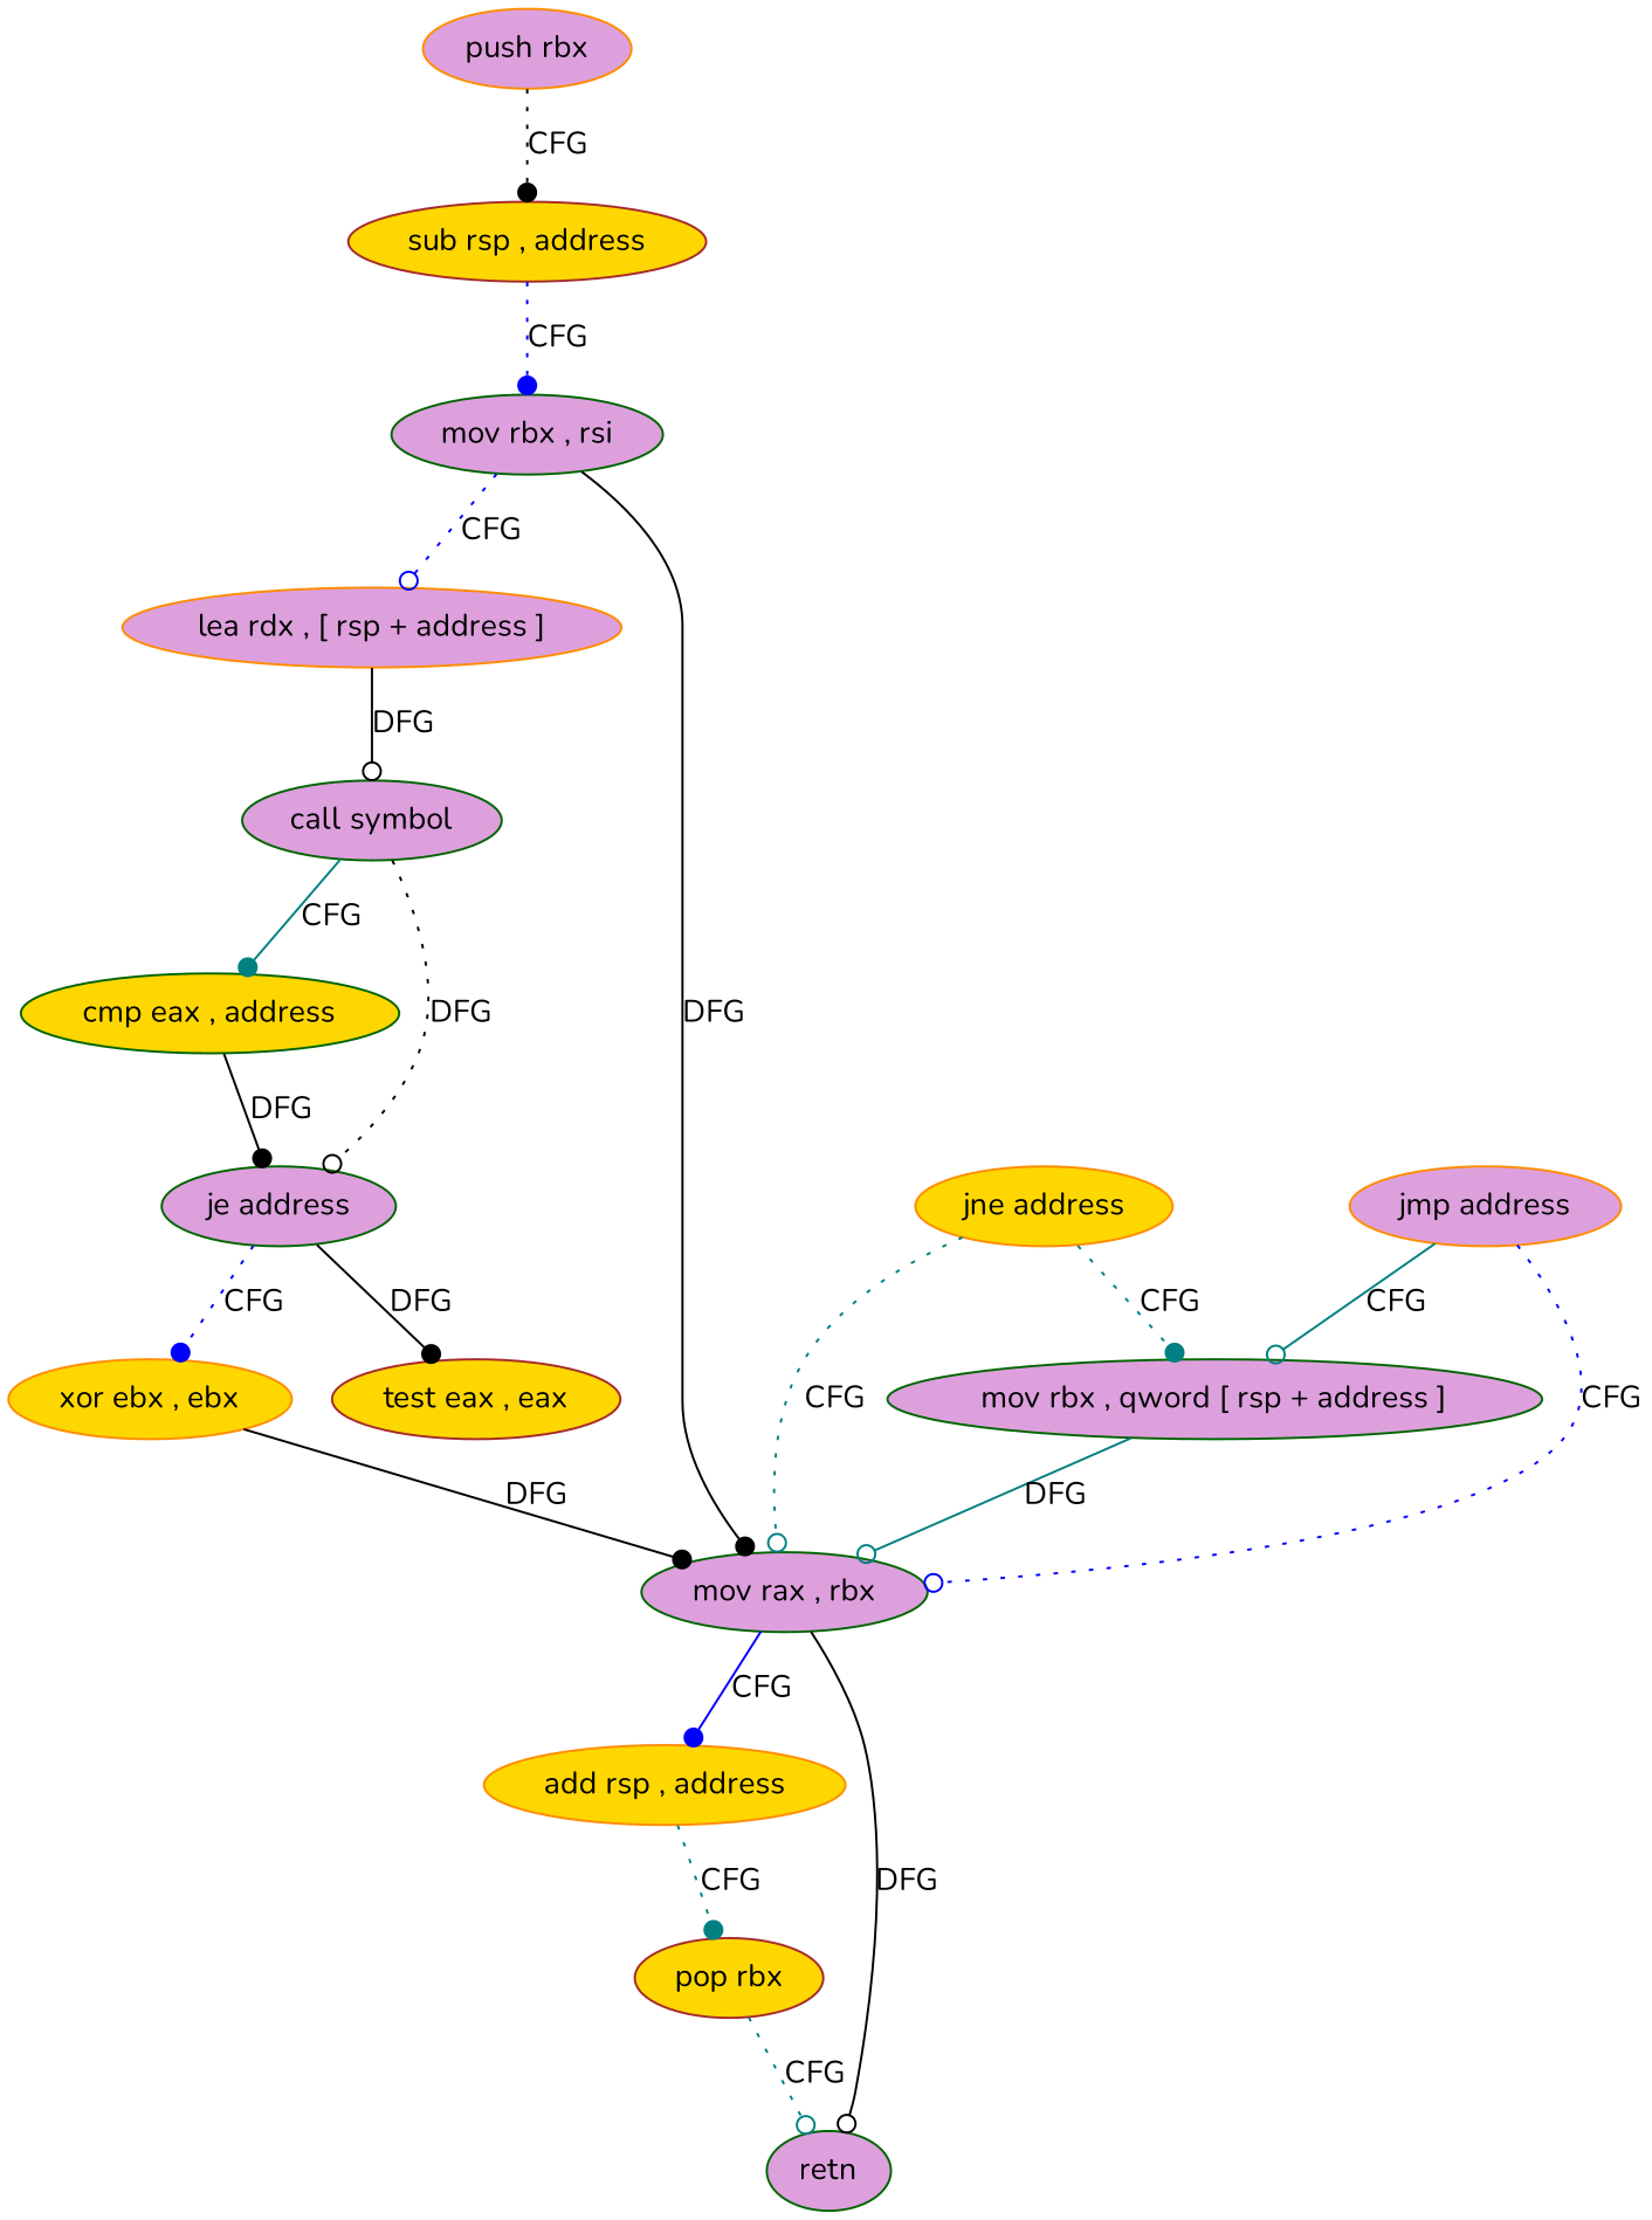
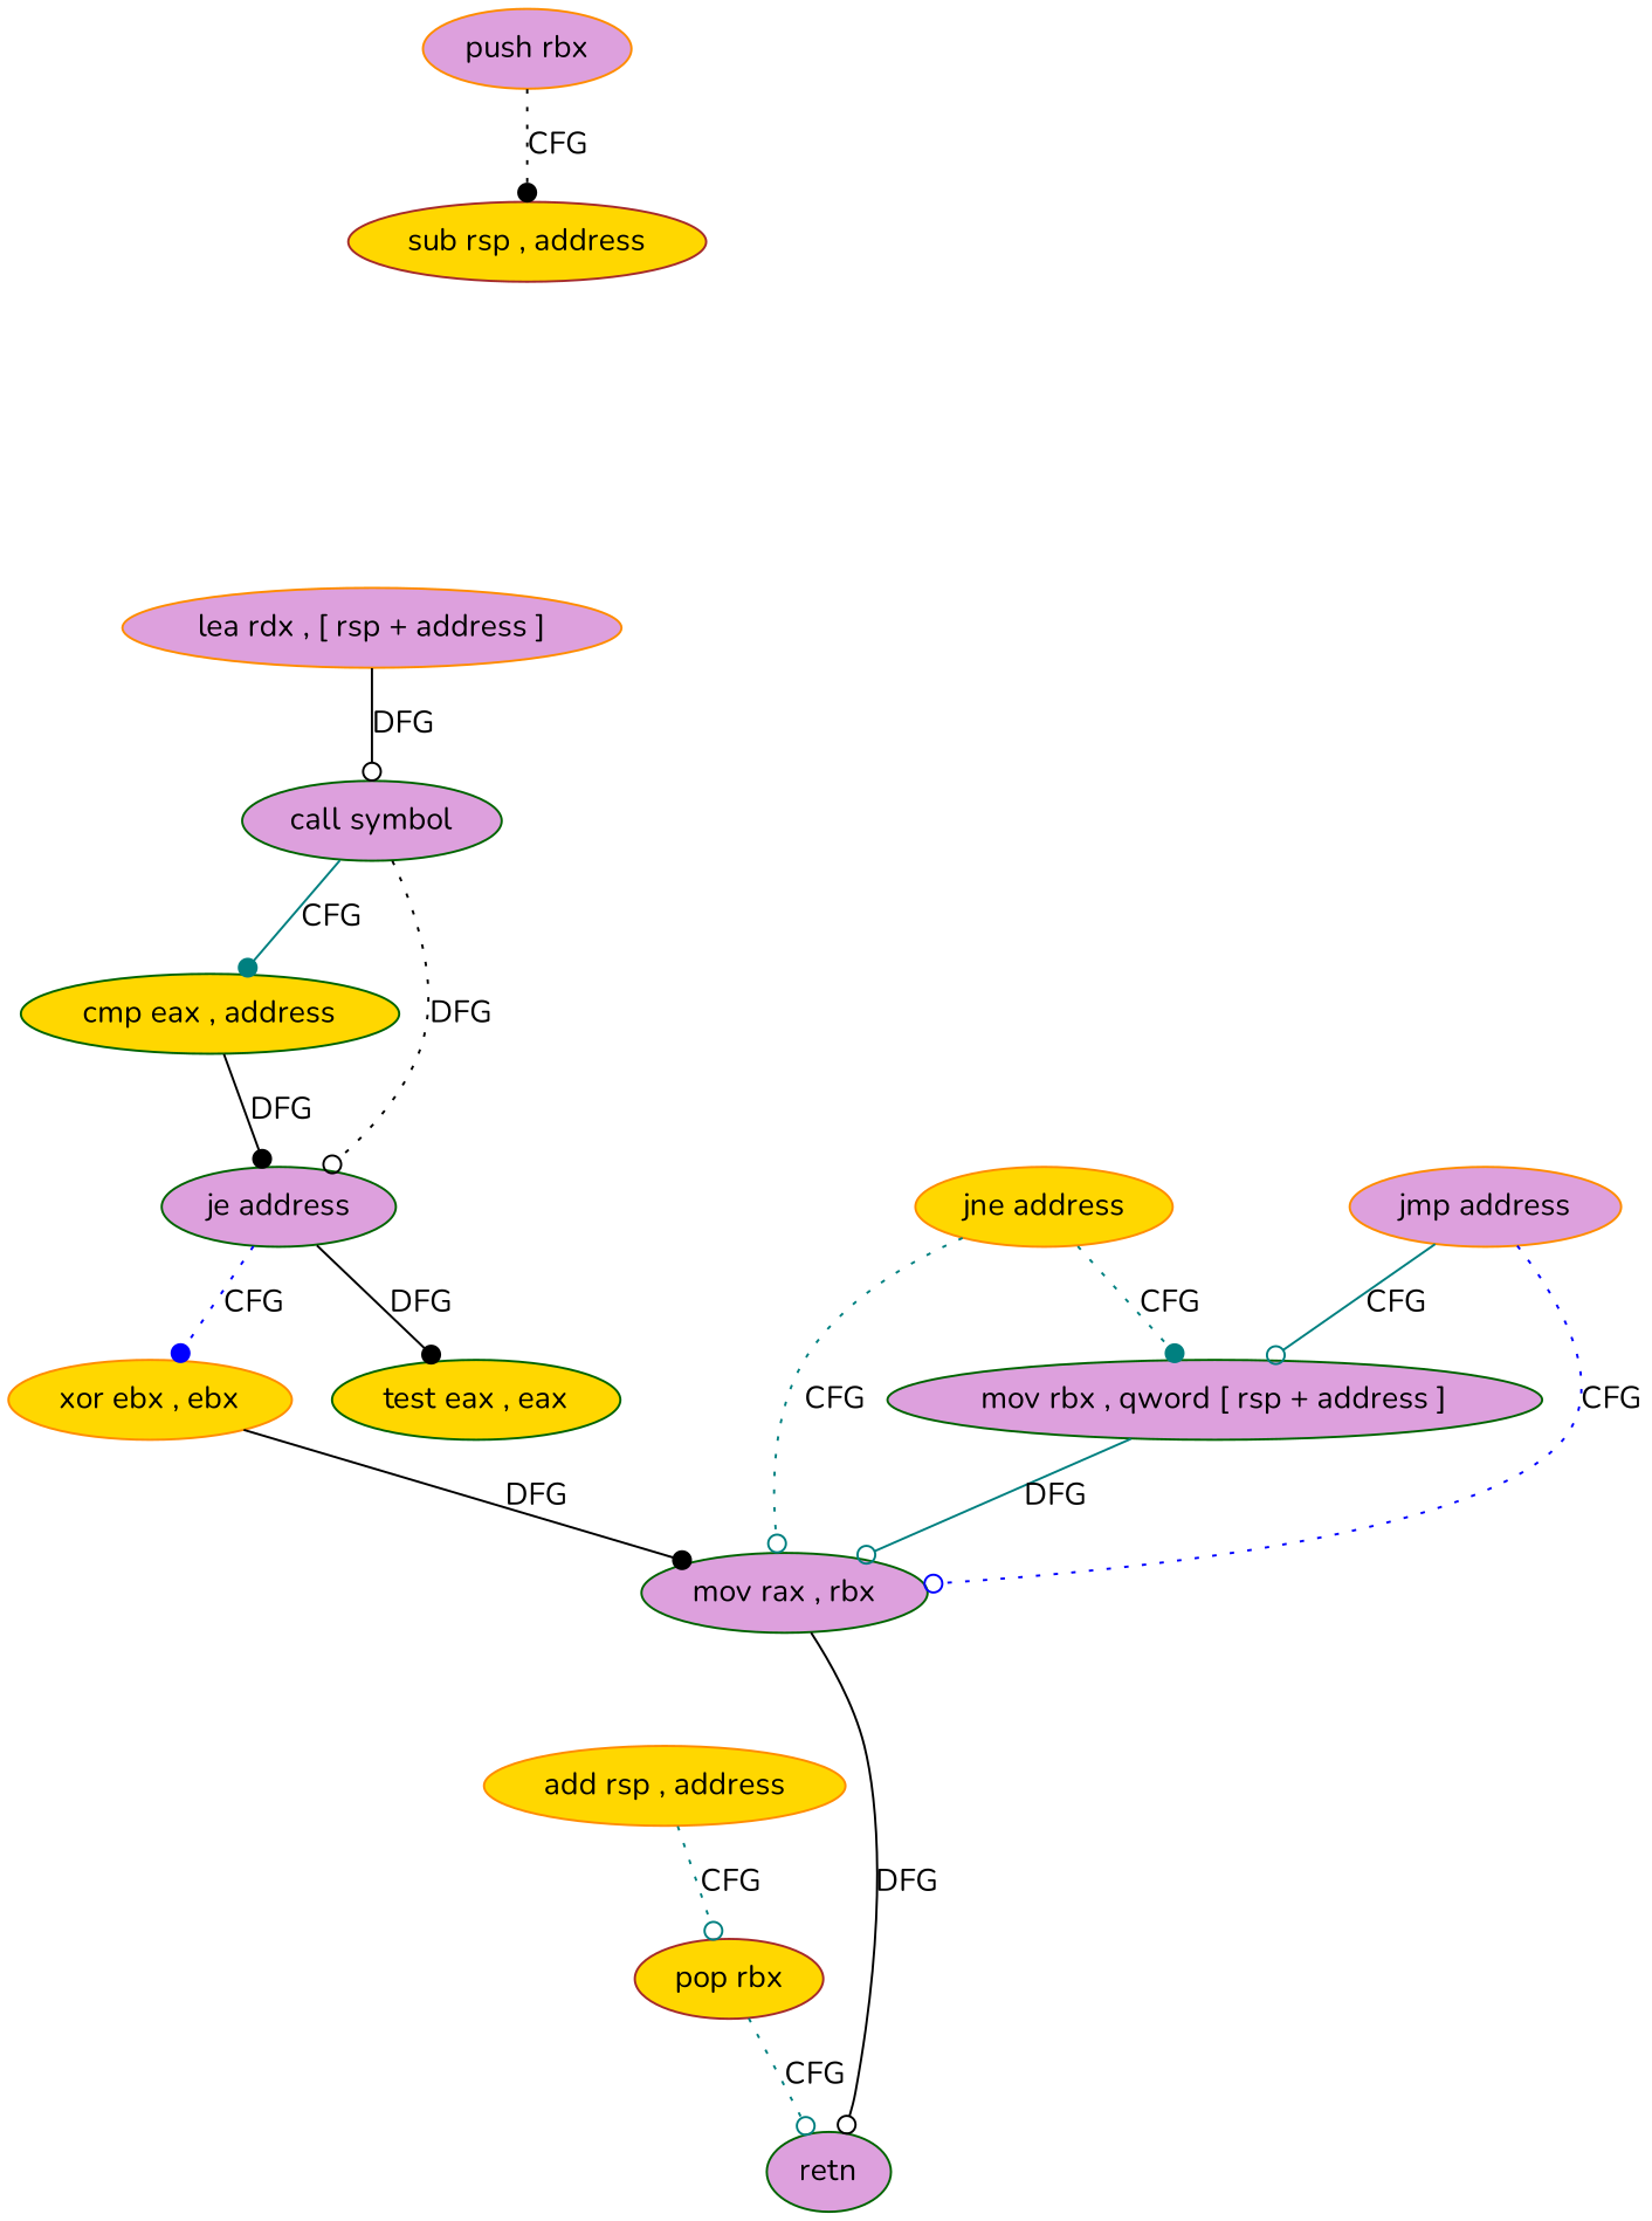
  digraph {
    fontname=Nunito
    node [color=darkgreen fillcolor=plum fontname=Nunito style=filled]
    edge [arrowhead=dot color=black fontname=Nunito style=dotted]
    n1 [color=darkorange label="push rbx"]
    n2 [color=brown fillcolor=gold label="sub rsp , address"]
-   n3 [label="mov rbx , rsi"]
    n4 [color=darkorange label="lea rdx , [ rsp + address ]"]
    n5 [label="mov rax , rbx"]
    n6 [label="call symbol"]
    n7 [color=darkorange fillcolor=gold label="add rsp , address"]
    n8 [label=retn]
    n9 [fillcolor=gold label="cmp eax , address"]
    n10 [label="je address"]
    n11 [color=darkorange fillcolor=gold label="xor ebx , ebx"]
-   n12 [color=brown fillcolor=gold label="test eax , eax"]
+   n12 [fillcolor=gold label="test eax , eax"]
    n13 [color=darkorange fillcolor=gold label="jne address"]
    n14 [label="mov rbx , qword [ rsp + address ]"]
    n15 [color=brown fillcolor=gold label="pop rbx"]
    n16 [color=darkorange label="jmp address"]
    n1 -> n2 [label=CFG]
-   n2 -> n3 [color=blue label=CFG]
-   n3 -> n4 [arrowhead=odot color=blue label=CFG]
-   n3 -> n5 [label=DFG style=solid]
    n4 -> n6 [arrowhead=odot label=DFG style=solid]
-   n5 -> n7 [color=blue label=CFG style=solid]
    n5 -> n8 [arrowhead=odot label=DFG style=solid]
    n6 -> n9 [color=teal label=CFG style=solid]
    n6 -> n10 [arrowhead=odot label=DFG]
-   n7 -> n15 [color=teal label=CFG]
+   n7 -> n15 [arrowhead=odot color=teal label=CFG]
    n9 -> n10 [label=DFG style=solid]
    n10 -> n11 [color=blue label=CFG]
    n10 -> n12 [label=DFG style=solid]
    n11 -> n5 [label=DFG style=solid]
    n13 -> n5 [arrowhead=odot color=teal label=CFG]
    n13 -> n14 [color=teal label=CFG]
    n14 -> n5 [arrowhead=odot color=teal label=DFG style=solid]
    n15 -> n8 [arrowhead=odot color=teal label=CFG]
    n16 -> n5 [arrowhead=odot color=blue label=CFG]
    n16 -> n14 [arrowhead=odot color=teal label=CFG style=solid]
  }
